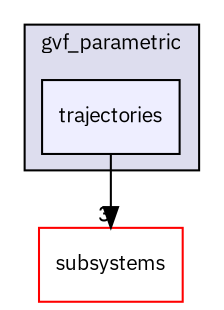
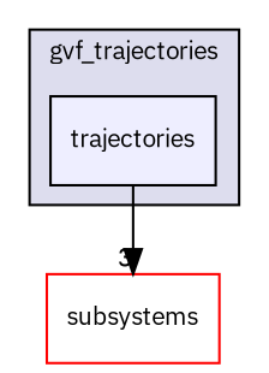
  digraph {
    compound=true
    fontname="IBM Plex Sans"
    node [fontname="IBM Plex Sans" fontsize=10 shape=box style=filled]
    n1 [fillcolor="#eeeeff" label=trajectories pencolor=black]
    n2 [color=red fillcolor=white label=subsystems]
    subgraph cluster_1 {
      bgcolor="#ddddee"
      fontsize=10
-     label=gvf_parametric
+     label=gvf_trajectories
      pencolor=black
      n1
    }
    n1 -> n2 [headlabel=3 labeldistance=1.5 labelfontname=FreeSans labelfontsize=10 fontname="IBM Plex Sans"]
  }
